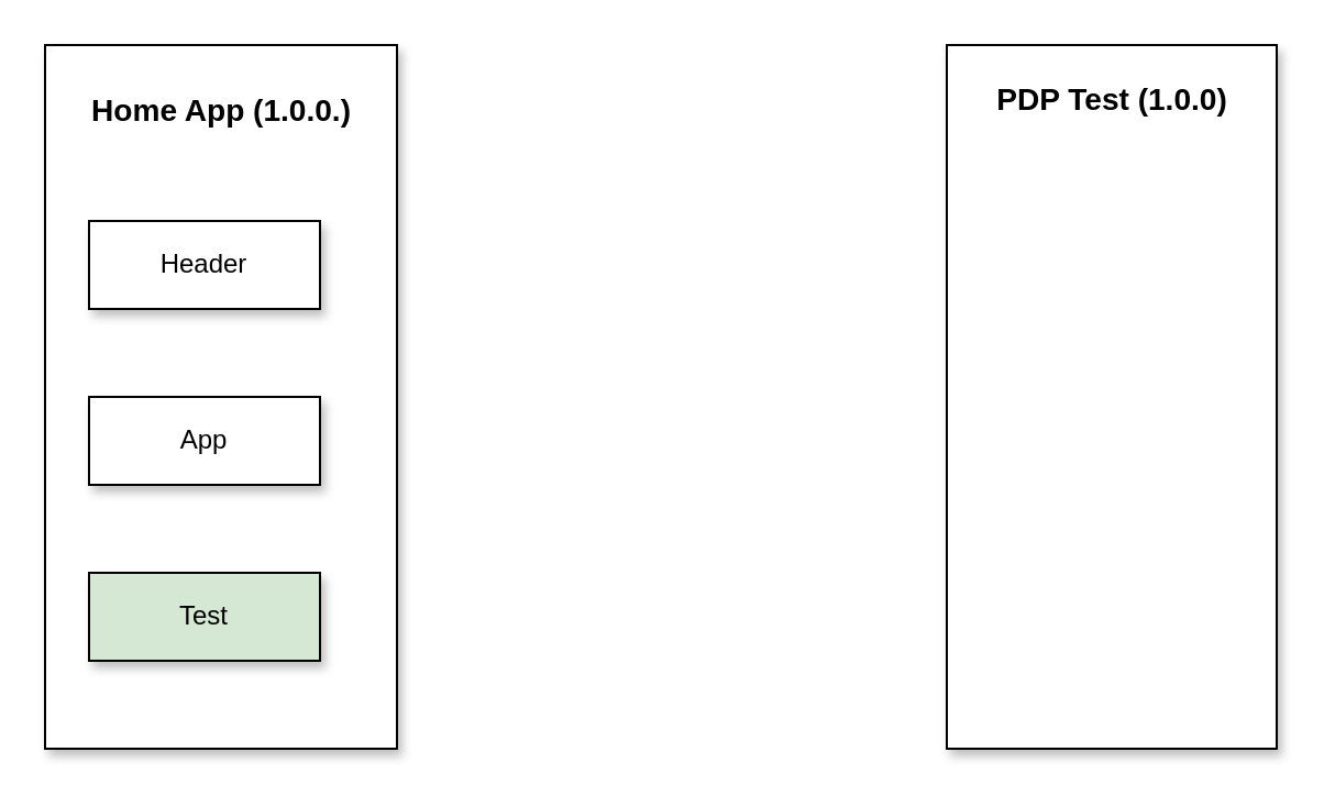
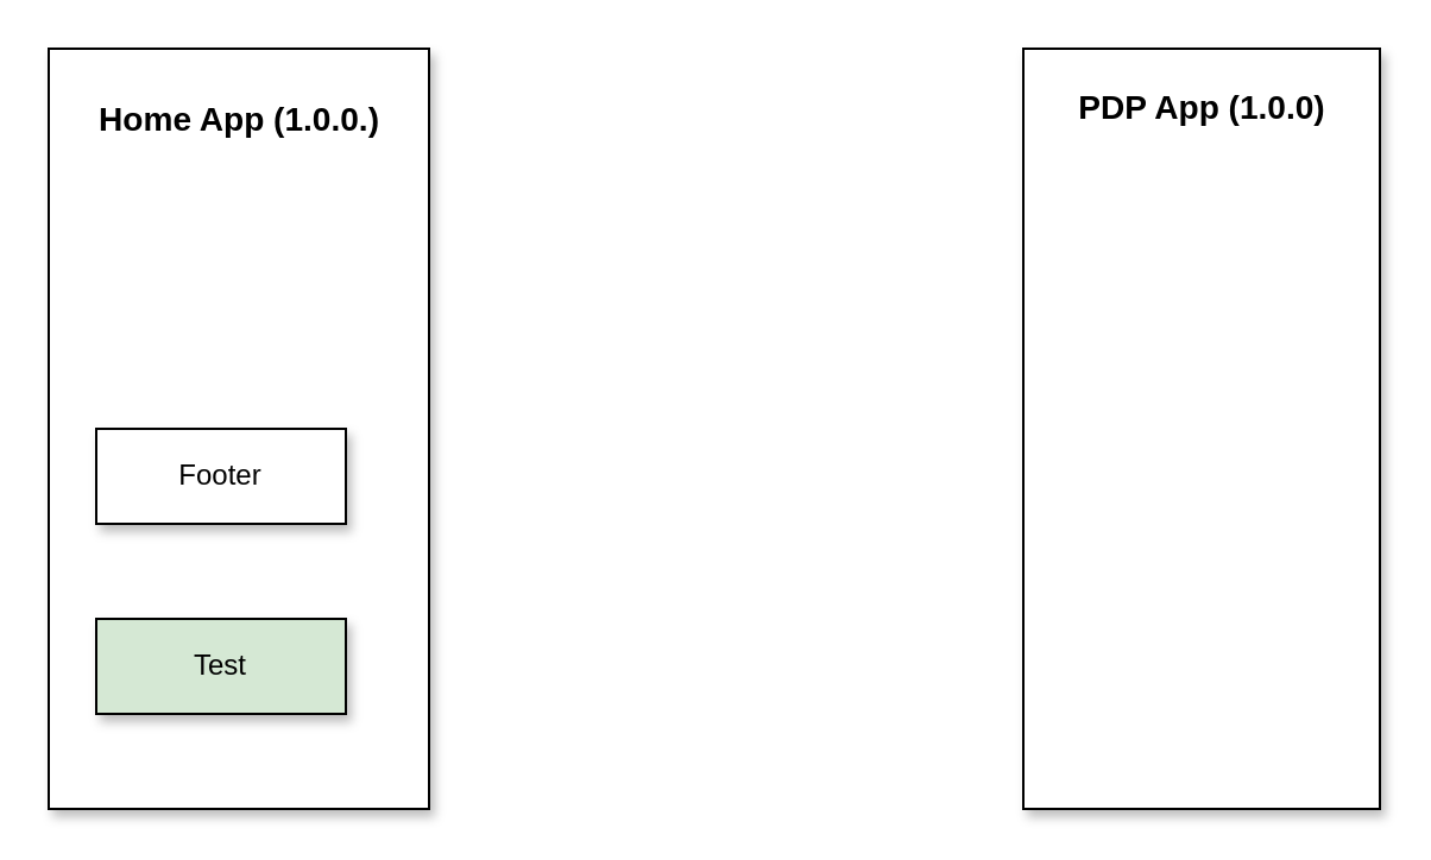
  <mxCell id="0" />
  <mxCell id="1" parent="0" />
  <mxCell id="2" value="" style="whiteSpace=wrap;html=1;shadow=1;align=center;fontFamily=Helvetica;fontStyle=0" vertex="1" parent="1"><mxGeometry x="20" y="20" width="160" height="320" as="geometry" /></mxCell>
- <mxCell id="3" value="Header" style="whiteSpace=wrap;html=1;shadow=1;" vertex="1" parent="1"><mxGeometry x="40" y="100" width="105" height="40" as="geometry" /></mxCell>
- <mxCell id="4" value="App" style="whiteSpace=wrap;html=1;shadow=1;" vertex="1" parent="1"><mxGeometry x="40" y="180" width="105" height="40" as="geometry" /></mxCell>
+ <mxCell id="4" value="Footer" style="whiteSpace=wrap;html=1;shadow=1;" vertex="1" parent="1"><mxGeometry x="40" y="180" width="105" height="40" as="geometry" /></mxCell>
  <mxCell id="5" value="Test" style="whiteSpace=wrap;html=1;shadow=1;fillColor=#d5e8d4;" vertex="1" parent="1"><mxGeometry x="40" y="260" width="105" height="40" as="geometry" /></mxCell>
  <mxCell id="6" value="&lt;h3&gt;&lt;b&gt;Home App (1.0.0.)&lt;/b&gt;&lt;/h3&gt;" style="text;html=1;align=center;verticalAlign=middle;resizable=0;points=[];autosize=1;strokeColor=none;fontFamily=Helvetica;" vertex="1" parent="1"><mxGeometry x="35" y="25" width="130" height="50" as="geometry" /></mxCell>
  <mxCell id="7" value="" style="whiteSpace=wrap;html=1;shadow=1;align=center;fontFamily=Helvetica;fontStyle=0" vertex="1" parent="1"><mxGeometry x="430" y="20" width="150" height="320" as="geometry" /></mxCell>
- <mxCell id="8" value="&lt;h3&gt;&lt;b&gt;PDP Test (1.0.0)&lt;/b&gt;&lt;/h3&gt;" style="text;html=1;resizable=0;autosize=1;align=center;verticalAlign=middle;points=[];fillColor=none;strokeColor=none;rounded=0;shadow=1;fontFamily=Helvetica;" vertex="1" parent="1"><mxGeometry x="445" y="20" width="120" height="50" as="geometry" /></mxCell>
+ <mxCell id="8" value="&lt;h3&gt;&lt;b&gt;PDP App (1.0.0)&lt;/b&gt;&lt;/h3&gt;" style="text;html=1;resizable=0;autosize=1;align=center;verticalAlign=middle;points=[];fillColor=none;strokeColor=none;rounded=0;shadow=1;fontFamily=Helvetica;" vertex="1" parent="1"><mxGeometry x="445" y="20" width="120" height="50" as="geometry" /></mxCell>
